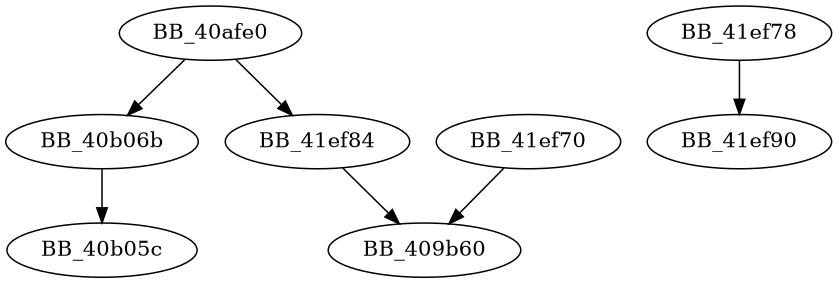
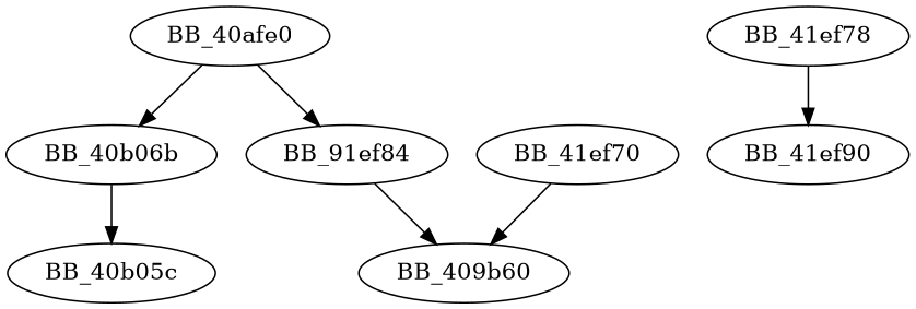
  digraph {
    n1 [label=BB_40b06b]
    BB_40afe0
-   BB_41ef84
+   BB_41ef84 [label=BB_91ef84]
    BB_40b05c
    BB_41ef70
    BB_409b60
    BB_41ef78
    BB_41ef90
    n1 -> BB_40b05c
    BB_40afe0 -> n1
    BB_40afe0 -> BB_41ef84
    BB_41ef84 -> BB_409b60
    BB_41ef70 -> BB_409b60
    BB_41ef78 -> BB_41ef90
  }
